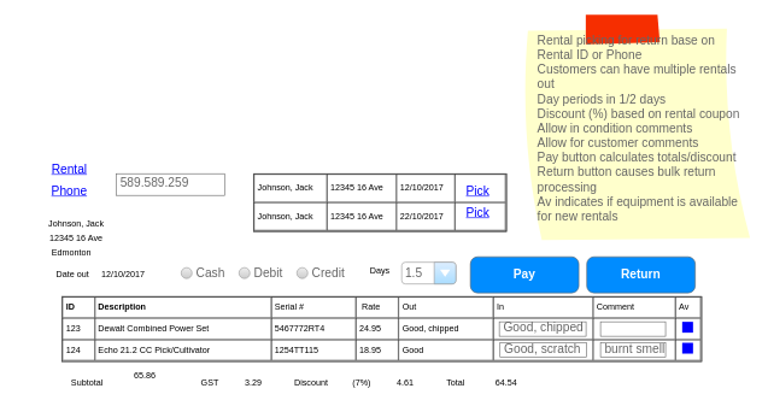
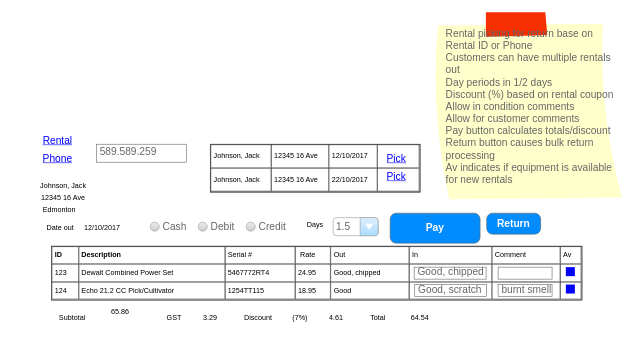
  <mxCell id="0" />
  <mxCell id="1" parent="0" />
  <mxCell id="2" value="Rental" style="shape=rectangle;strokeColor=none;fillColor=none;linkText=;fontSize=17;fontColor=#0000ff;fontStyle=4;html=1;align=center;" vertex="1" parent="1"><mxGeometry x="20" y="220" width="150" height="30" as="geometry" /></mxCell>
  <mxCell id="3" value="Phone" style="shape=rectangle;strokeColor=none;fillColor=none;linkText=;fontSize=17;fontColor=#0000ff;fontStyle=4;html=1;align=center;" vertex="1" parent="1"><mxGeometry x="20" y="250" width="150" height="30" as="geometry" /></mxCell>
  <mxCell id="4" value="589.589.259" style="strokeWidth=1;shadow=0;dashed=0;align=center;html=1;shape=mxgraph.mockup.text.textBox;fontColor=#666666;align=left;fontSize=17;spacingLeft=4;spacingTop=-3;strokeColor=#666666;mainText=" vertex="1" parent="1"><mxGeometry x="160" y="240" width="150" height="30" as="geometry" /></mxCell>
  <mxCell id="5" value="&lt;table cellpadding=&quot;4&quot; cellspacing=&quot;0&quot; border=&quot;1&quot; style=&quot;font-size: 1em ; width: 100% ; height: 100%&quot;&gt;&lt;tbody&gt;&lt;tr&gt;&lt;td&gt;Johnson, Jack&lt;/td&gt;&lt;td&gt;12345 16 Ave&lt;/td&gt;&lt;td&gt;12/10/2017&lt;br&gt;&lt;/td&gt;&lt;td&gt;&amp;nbsp; &amp;nbsp; &amp;nbsp; &amp;nbsp; &amp;nbsp; &amp;nbsp; &amp;nbsp; &amp;nbsp;&lt;/td&gt;&lt;/tr&gt;&lt;tr&gt;&lt;td&gt;Johnson, Jack&lt;br&gt;&lt;/td&gt;&lt;td&gt;12345 16 Ave&lt;br&gt;&lt;/td&gt;&lt;td&gt;22/10/2017&lt;br&gt;&lt;/td&gt;&lt;td&gt;&lt;br&gt;&lt;/td&gt;&lt;/tr&gt;&lt;/tbody&gt;&lt;/table&gt; " style="verticalAlign=top;align=left;overflow=fill;fontSize=12;fontFamily=Helvetica;html=1" vertex="1" parent="1"><mxGeometry x="350" y="240" width="350" height="80" as="geometry" /></mxCell>
  <mxCell id="6" value="Pick" style="shape=rectangle;strokeColor=none;fillColor=none;linkText=;fontSize=17;fontColor=#0000ff;fontStyle=4;html=1;align=center;" vertex="1" parent="1"><mxGeometry x="640" y="250" width="40" height="30" as="geometry" /></mxCell>
  <mxCell id="7" value="Pick" style="shape=rectangle;strokeColor=none;fillColor=none;linkText=;fontSize=17;fontColor=#0000ff;fontStyle=4;html=1;align=center;" vertex="1" parent="1"><mxGeometry x="640" y="280" width="40" height="30" as="geometry" /></mxCell>
  <mxCell id="8" value="Johnson, Jack" style="text;html=1;strokeColor=none;fillColor=none;align=center;verticalAlign=middle;whiteSpace=wrap;rounded=0;" vertex="1" parent="1"><mxGeometry x="60" y="300" width="90" height="20" as="geometry" /></mxCell>
  <mxCell id="9" value="12345 16 Ave" style="text;html=1;strokeColor=none;fillColor=none;align=center;verticalAlign=middle;whiteSpace=wrap;rounded=0;" vertex="1" parent="1"><mxGeometry x="60" y="320" width="90" height="20" as="geometry" /></mxCell>
  <mxCell id="10" value="Edmonton&amp;nbsp; &amp;nbsp;&amp;nbsp;" style="text;html=1;strokeColor=none;fillColor=none;align=center;verticalAlign=middle;whiteSpace=wrap;rounded=0;" vertex="1" parent="1"><mxGeometry x="60" y="340" width="90" height="20" as="geometry" /></mxCell>
  <mxCell id="11" value="Date out" style="text;html=1;strokeColor=none;fillColor=none;align=center;verticalAlign=middle;whiteSpace=wrap;rounded=0;" vertex="1" parent="1"><mxGeometry x="70" y="370" width="60" height="20" as="geometry" /></mxCell>
  <mxCell id="12" value="12/10/2017" style="text;html=1;strokeColor=none;fillColor=none;align=center;verticalAlign=middle;whiteSpace=wrap;rounded=0;" vertex="1" parent="1"><mxGeometry x="140" y="370" width="60" height="20" as="geometry" /></mxCell>
  <mxCell id="13" value="Cash" style="shape=ellipse;fillColor=#eeeeee;strokeColor=#999999;gradientColor=#cccccc;html=1;align=left;spacingLeft=4;fontSize=17;fontColor=#666666;labelPosition=right;shadow=0;" vertex="1" parent="1"><mxGeometry x="250" y="370" width="15" height="15" as="geometry" /></mxCell>
  <mxCell id="14" value="Debit&lt;span style=&quot;color: rgba(0 , 0 , 0 , 0) ; font-family: monospace ; font-size: 0px&quot;&gt;%3CmxGraphModel%3E%3Croot%3E%3CmxCell%20id%3D%220%22%2F%3E%3CmxCell%20id%3D%221%22%20parent%3D%220%22%2F%3E%3CmxCell%20id%3D%222%22%20value%3D%22Cash%22%20style%3D%22shape%3Dellipse%3BfillColor%3D%23eeeeee%3BstrokeColor%3D%23999999%3BgradientColor%3D%23cccccc%3Bhtml%3D1%3Balign%3Dleft%3BspacingLeft%3D4%3BfontSize%3D17%3BfontColor%3D%23666666%3BlabelPosition%3Dright%3Bshadow%3D0%3B%22%20vertex%3D%221%22%20parent%3D%221%22%3E%3CmxGeometry%20x%3D%22250%22%20y%3D%22240%22%20width%3D%2215%22%20height%3D%2215%22%20as%3D%22geometry%22%2F%3E%3C%2FmxCell%3E%3C%2Froot%3E%3C%2FmxGraphModel%3E&lt;/span&gt;&lt;span style=&quot;color: rgba(0 , 0 , 0 , 0) ; font-family: monospace ; font-size: 0px&quot;&gt;%3CmxGraphModel%3E%3Croot%3E%3CmxCell%20id%3D%220%22%2F%3E%3CmxCell%20id%3D%221%22%20parent%3D%220%22%2F%3E%3CmxCell%20id%3D%222%22%20value%3D%22Cash%22%20style%3D%22shape%3Dellipse%3BfillColor%3D%23eeeeee%3BstrokeColor%3D%23999999%3BgradientColor%3D%23cccccc%3Bhtml%3D1%3Balign%3Dleft%3BspacingLeft%3D4%3BfontSize%3D17%3BfontColor%3D%23666666%3BlabelPosition%3Dright%3Bshadow%3D0%3B%22%20vertex%3D%221%22%20parent%3D%221%22%3E%3CmxGeometry%20x%3D%22250%22%20y%3D%22240%22%20width%3D%2215%22%20height%3D%2215%22%20as%3D%22geometry%22%2F%3E%3C%2FmxCell%3E%3C%2Froot%3E%3C%2FmxGraphModel%3E&lt;/span&gt;" style="shape=ellipse;fillColor=#eeeeee;strokeColor=#999999;gradientColor=#cccccc;html=1;align=left;spacingLeft=4;fontSize=17;fontColor=#666666;labelPosition=right;shadow=0;" vertex="1" parent="1"><mxGeometry x="330" y="370" width="15" height="15" as="geometry" /></mxCell>
  <mxCell id="15" value="Credit" style="shape=ellipse;fillColor=#eeeeee;strokeColor=#999999;gradientColor=#cccccc;html=1;align=left;spacingLeft=4;fontSize=17;fontColor=#666666;labelPosition=right;shadow=0;" vertex="1" parent="1"><mxGeometry x="410" y="370" width="15" height="15" as="geometry" /></mxCell>
  <mxCell id="16" value="Days" style="text;html=1;strokeColor=none;fillColor=none;align=center;verticalAlign=middle;whiteSpace=wrap;rounded=0;" vertex="1" parent="1"><mxGeometry x="495" y="365" width="60" height="20" as="geometry" /></mxCell>
  <mxCell id="17" value="1.5" style="strokeWidth=1;shadow=0;dashed=0;align=center;html=1;shape=mxgraph.mockup.forms.comboBox;strokeColor=#999999;fillColor=#ddeeff;align=left;fillColor2=#aaddff;mainText=;fontColor=#666666;fontSize=17;spacingLeft=3;" vertex="1" parent="1"><mxGeometry x="555" y="362.5" width="75" height="30" as="geometry" /></mxCell>
  <mxCell id="18" value="&lt;table cellpadding=&quot;4&quot; cellspacing=&quot;0&quot; border=&quot;1&quot; style=&quot;font-size: 1em ; width: 100% ; height: 100%&quot;&gt;&lt;tbody&gt;&lt;tr&gt;&lt;th&gt;ID&lt;/th&gt;&lt;th&gt;Description&lt;/th&gt;&lt;td&gt;Serial #&lt;/td&gt;&lt;td&gt;&amp;nbsp;Rate&lt;/td&gt;&lt;td&gt;Out&lt;/td&gt;&lt;td&gt;In&lt;/td&gt;&lt;td&gt;Comment&lt;/td&gt;&lt;td&gt;Av&lt;/td&gt;&lt;/tr&gt;&lt;tr&gt;&lt;td&gt;123&lt;/td&gt;&lt;td&gt;Dewalt Combined Power Set&lt;/td&gt;&lt;td&gt;5467772RT4&lt;/td&gt;&lt;td&gt;24.95&lt;/td&gt;&lt;td&gt;Good, chipped&lt;/td&gt;&lt;td&gt;&amp;nbsp; &amp;nbsp; &amp;nbsp; &amp;nbsp; &amp;nbsp; &amp;nbsp; &amp;nbsp; &amp;nbsp; &amp;nbsp; &amp;nbsp; &amp;nbsp; &amp;nbsp; &amp;nbsp;&lt;/td&gt;&lt;td&gt;&amp;nbsp; &amp;nbsp; &amp;nbsp; &amp;nbsp; &amp;nbsp; &amp;nbsp; &amp;nbsp; &amp;nbsp; &amp;nbsp; &amp;nbsp;&amp;nbsp;&lt;/td&gt;&lt;td&gt;&lt;br&gt;&lt;/td&gt;&lt;/tr&gt;&lt;tr&gt;&lt;td&gt;124&lt;/td&gt;&lt;td&gt;Echo 21.2 CC Pick/Cultivator&lt;/td&gt;&lt;td&gt;1254TT115&lt;br&gt;&lt;/td&gt;&lt;td&gt;18.95&lt;/td&gt;&lt;td&gt;Good&lt;/td&gt;&lt;td&gt;&lt;br&gt;&lt;/td&gt;&lt;td&gt;&lt;br&gt;&lt;/td&gt;&lt;td&gt;&lt;br&gt;&lt;/td&gt;&lt;/tr&gt;&lt;/tbody&gt;&lt;/table&gt; " style="verticalAlign=top;align=left;overflow=fill;fontSize=12;fontFamily=Helvetica;html=1" vertex="1" parent="1"><mxGeometry x="85" y="410" width="885" height="90" as="geometry" /></mxCell>
  <mxCell id="19" value="Good, chipped" style="strokeWidth=1;shadow=0;dashed=0;align=center;html=1;shape=mxgraph.mockup.text.textBox;fontColor=#666666;align=left;fontSize=17;spacingLeft=4;spacingTop=-3;strokeColor=#666666;mainText=" vertex="1" parent="1"><mxGeometry x="690" y="445" width="120" height="20" as="geometry" /></mxCell>
  <mxCell id="20" value="Good, scratch" style="strokeWidth=1;shadow=0;dashed=0;align=center;html=1;shape=mxgraph.mockup.text.textBox;fontColor=#666666;align=left;fontSize=17;spacingLeft=4;spacingTop=-3;strokeColor=#666666;mainText=" vertex="1" parent="1"><mxGeometry x="691" y="474" width="120" height="20" as="geometry" /></mxCell>
  <mxCell id="21" value="" style="strokeWidth=1;shadow=0;dashed=0;align=center;html=1;shape=mxgraph.mockup.text.textBox;fontColor=#666666;align=left;fontSize=17;spacingLeft=4;spacingTop=-3;strokeColor=#666666;mainText=" vertex="1" parent="1"><mxGeometry x="830" y="445" width="90" height="20" as="geometry" /></mxCell>
  <mxCell id="22" value="burnt smell" style="strokeWidth=1;shadow=0;dashed=0;align=center;html=1;shape=mxgraph.mockup.text.textBox;fontColor=#666666;align=left;fontSize=17;spacingLeft=4;spacingTop=-3;strokeColor=#666666;mainText=" vertex="1" parent="1"><mxGeometry x="830" y="474" width="90" height="20" as="geometry" /></mxCell>
  <mxCell id="23" value="" style="strokeWidth=1;shadow=0;dashed=0;align=center;html=1;shape=mxgraph.mockup.forms.rrect;rSize=0;align=left;spacingLeft=4;fontSize=17;fontColor=#666666;labelPosition=right;strokeColor=none;fillColor=#0000FF;" vertex="1" parent="1"><mxGeometry x="943" y="445" width="15" height="15" as="geometry" /></mxCell>
  <mxCell id="24" value="" style="strokeWidth=1;shadow=0;dashed=0;align=center;html=1;shape=mxgraph.mockup.forms.rrect;rSize=0;align=left;spacingLeft=4;fontSize=17;fontColor=#666666;labelPosition=right;strokeColor=none;fillColor=#0000FF;" vertex="1" parent="1"><mxGeometry x="943" y="474" width="15" height="15" as="geometry" /></mxCell>
  <mxCell id="25" value="Subtotal" style="text;html=1;strokeColor=none;fillColor=none;align=center;verticalAlign=middle;whiteSpace=wrap;rounded=0;" vertex="1" parent="1"><mxGeometry x="90" y="520" width="60" height="20" as="geometry" /></mxCell>
  <mxCell id="26" value="65.86" style="text;html=1;strokeColor=none;fillColor=none;align=center;verticalAlign=middle;whiteSpace=wrap;rounded=0;" vertex="1" parent="1"><mxGeometry x="170" y="510" width="60" height="20" as="geometry" /></mxCell>
  <mxCell id="27" value="GST" style="text;html=1;strokeColor=none;fillColor=none;align=center;verticalAlign=middle;whiteSpace=wrap;rounded=0;" vertex="1" parent="1"><mxGeometry x="260" y="520" width="60" height="20" as="geometry" /></mxCell>
  <mxCell id="28" value="3.29" style="text;html=1;strokeColor=none;fillColor=none;align=center;verticalAlign=middle;whiteSpace=wrap;rounded=0;" vertex="1" parent="1"><mxGeometry x="320" y="520" width="60" height="20" as="geometry" /></mxCell>
  <mxCell id="29" value="Discount" style="text;html=1;strokeColor=none;fillColor=none;align=center;verticalAlign=middle;whiteSpace=wrap;rounded=0;" vertex="1" parent="1"><mxGeometry x="400" y="520" width="60" height="20" as="geometry" /></mxCell>
  <mxCell id="30" value="(7%)" style="text;html=1;strokeColor=none;fillColor=none;align=center;verticalAlign=middle;whiteSpace=wrap;rounded=0;" vertex="1" parent="1"><mxGeometry x="470" y="520" width="60" height="20" as="geometry" /></mxCell>
  <mxCell id="31" value="4.61" style="text;html=1;strokeColor=none;fillColor=none;align=center;verticalAlign=middle;whiteSpace=wrap;rounded=0;" vertex="1" parent="1"><mxGeometry x="530" y="520" width="60" height="20" as="geometry" /></mxCell>
  <mxCell id="32" value="Total" style="text;html=1;strokeColor=none;fillColor=none;align=center;verticalAlign=middle;whiteSpace=wrap;rounded=0;" vertex="1" parent="1"><mxGeometry x="600" y="520" width="60" height="20" as="geometry" /></mxCell>
  <mxCell id="33" value="64.54" style="text;html=1;strokeColor=none;fillColor=none;align=center;verticalAlign=middle;whiteSpace=wrap;rounded=0;" vertex="1" parent="1"><mxGeometry x="670" y="520" width="60" height="20" as="geometry" /></mxCell>
  <mxCell id="34" value="Pay&lt;span style=&quot;color: rgba(0 , 0 , 0 , 0) ; font-family: monospace ; font-size: 0px ; font-weight: 400&quot;&gt;%3CmxGraphModel%3E%3Croot%3E%3CmxCell%20id%3D%220%22%2F%3E%3CmxCell%20id%3D%221%22%20parent%3D%220%22%2F%3E%3CmxCell%20id%3D%222%22%20value%3D%224.61%22%20style%3D%22text%3Bhtml%3D1%3BstrokeColor%3Dnone%3BfillColor%3Dnone%3Balign%3Dcenter%3BverticalAlign%3Dmiddle%3BwhiteSpace%3Dwrap%3Brounded%3D0%3B%22%20vertex%3D%221%22%20parent%3D%221%22%3E%3CmxGeometry%20x%3D%22530%22%20y%3D%22390%22%20width%3D%2260%22%20height%3D%2220%22%20as%3D%22geometry%22%2F%3E%3C%2FmxCell%3E%3C%2Froot%3E%3C%2FmxGraphModel%3E&lt;/span&gt;" style="strokeWidth=1;shadow=0;dashed=0;align=center;html=1;shape=mxgraph.mockup.buttons.button;strokeColor=#666666;fontColor=#ffffff;mainText=;buttonStyle=round;fontSize=17;fontStyle=1;fillColor=#008cff;whiteSpace=wrap;" vertex="1" parent="1"><mxGeometry x="650" y="355" width="150" height="50" as="geometry" /></mxCell>
- <mxCell id="35" value="Return" style="strokeWidth=1;shadow=0;dashed=0;align=center;html=1;shape=mxgraph.mockup.buttons.button;strokeColor=#666666;fontColor=#ffffff;mainText=;buttonStyle=round;fontSize=17;fontStyle=1;fillColor=#008cff;whiteSpace=wrap;" vertex="1" parent="1"><mxGeometry x="811" y="355" width="150" height="50" as="geometry" /></mxCell>
+ <mxCell id="35" value="Return" style="strokeWidth=1;shadow=0;dashed=0;align=center;html=1;shape=mxgraph.mockup.buttons.button;strokeColor=#666666;fontColor=#ffffff;mainText=;buttonStyle=round;fontSize=17;fontStyle=1;fillColor=#008cff;whiteSpace=wrap;" vertex="1" parent="1"><mxGeometry x="811" y="355" width="90" height="35" as="geometry" /></mxCell>
  <mxCell id="36" value="Rental picking for return base on&amp;nbsp; &amp;nbsp; &amp;nbsp; Rental ID or Phone&lt;br&gt;&lt;span&gt;Customers can have multiple rentals out&lt;/span&gt;&lt;br&gt;Day periods in 1/2 days&lt;br&gt;Discount (%) based on rental coupon&lt;br&gt;Allow in condition comments&lt;br&gt;Allow for customer comments&lt;br&gt;Pay button calculates totals/discount&lt;br&gt;Return button causes bulk return processing&lt;br&gt;Av indicates if equipment is available for new rentals" style="strokeWidth=1;shadow=0;dashed=0;align=left;html=1;shape=mxgraph.mockup.text.stickyNote2;fontColor=#666666;mainText=;fontSize=17;whiteSpace=wrap;fillColor=#ffffcc;strokeColor=#F62E00;spacingLeft=21;spacingRight=11;" vertex="1" parent="1"><mxGeometry x="720" y="20" width="320" height="315" as="geometry" /></mxCell>
